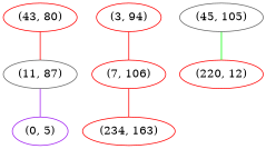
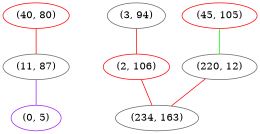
  graph {
    node [color=red]
    edge [color=red weight=1]
    "(11, 87)" [color=gray40]
-   "(40, 80)" [label="(43, 80)"]
+   "(40, 80)"
    n3 [color=purple label="(0, 5)"]
-   "(3, 94)"
-   "(2, 106)" [label="(7, 106)"]
-   "(234, 163)"
-   "(45, 105)" [color=gray40]
-   "(220, 12)"
+   "(3, 94)" [color=gray40]
+   "(2, 106)"
+   "(234, 163)" [color=gray40]
+   "(45, 105)"
+   "(220, 12)" [color=gray40]
    "(11, 87)" -- n3 [color=purple weight=4]
    "(40, 80)" -- "(11, 87)"
    "(3, 94)" -- "(2, 106)"
    "(2, 106)" -- "(234, 163)"
    "(45, 105)" -- "(220, 12)" [color=green weight=2]
+   "(220, 12)" -- "(234, 163)"
  }
